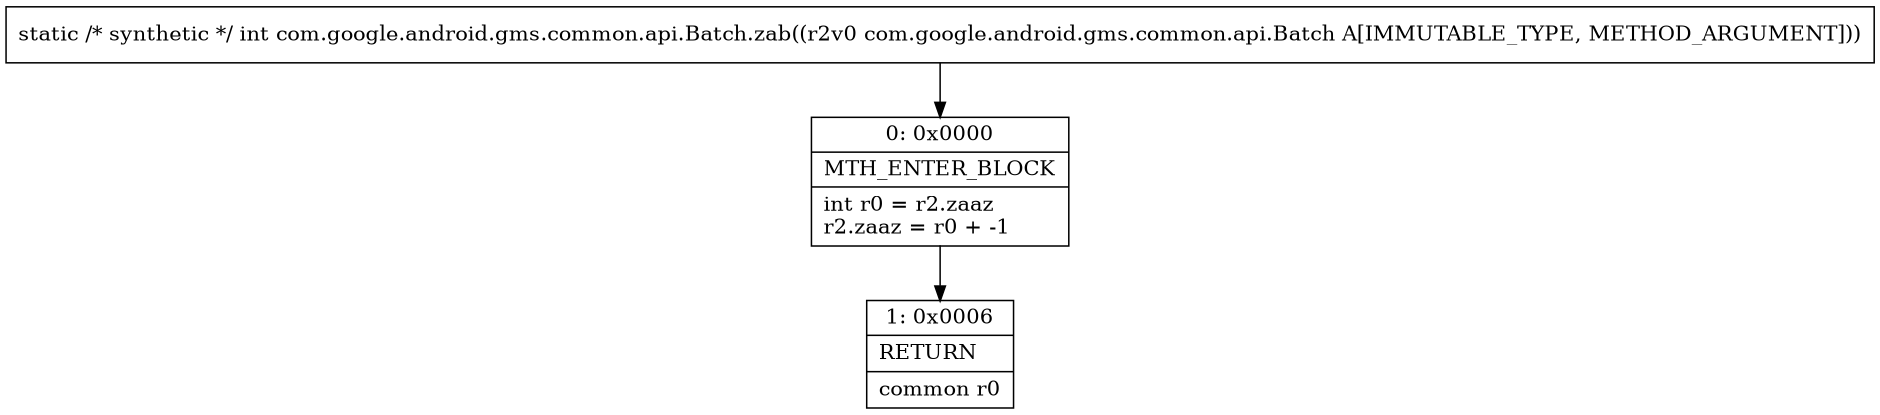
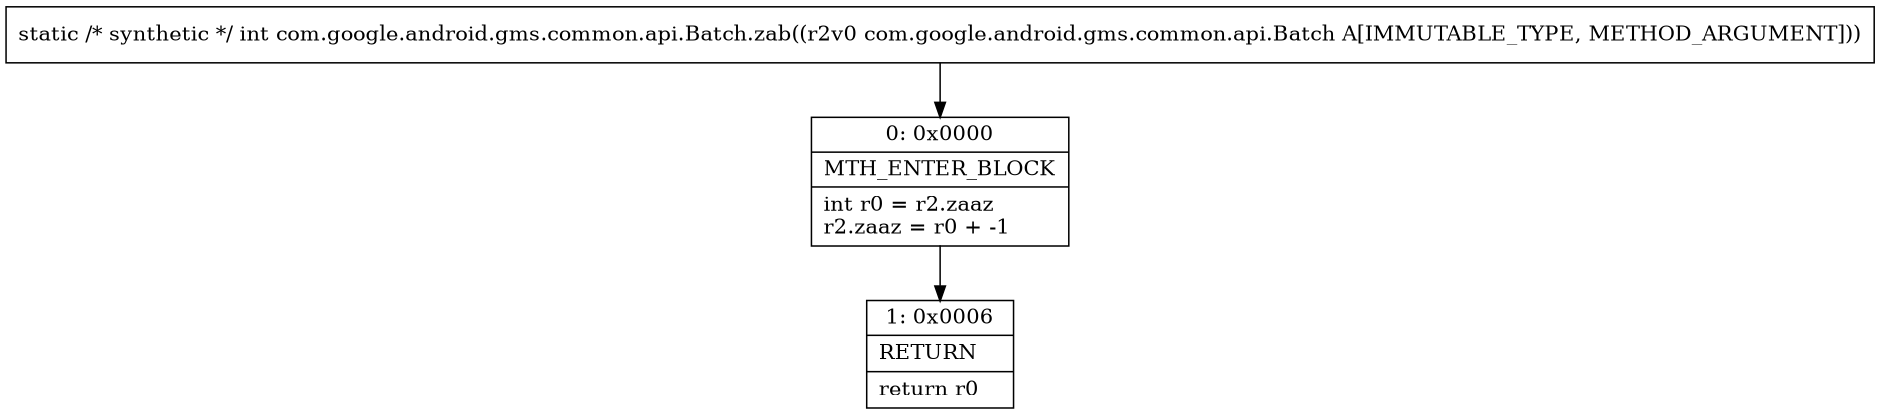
  digraph {
    node [shape=record]
    n1 [label="{0\:\ 0x0000|MTH_ENTER_BLOCK\l|int r0 = r2.zaaz\lr2.zaaz = r0 + \-1\l}"]
-   n2 [label="{1\:\ 0x0006|RETURN\l|common r0\l}"]
+   n2 [label="{1\:\ 0x0006|RETURN\l|return r0\l}"]
    n3 [label="{static \/* synthetic *\/ int com.google.android.gms.common.api.Batch.zab((r2v0 com.google.android.gms.common.api.Batch A[IMMUTABLE_TYPE, METHOD_ARGUMENT])) }"]
    n1 -> n2
    n3 -> n1
  }
